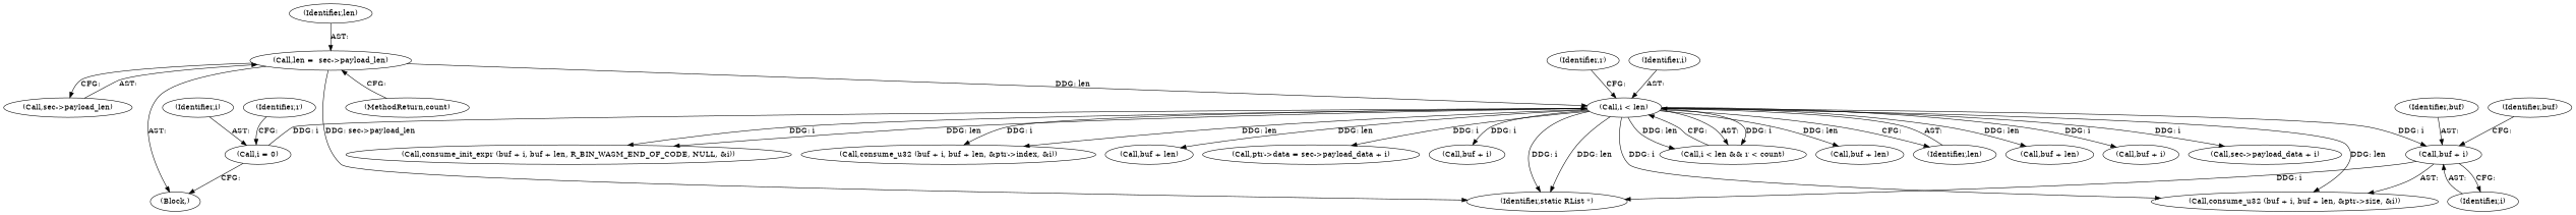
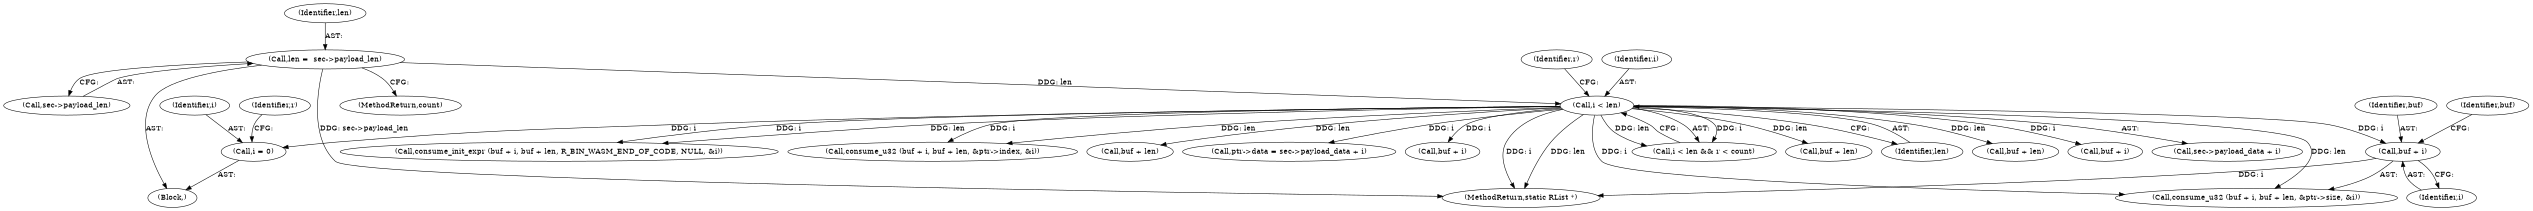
  digraph {
    n1 [label="(Call,buf + i)"]
-   n2 [label="(Identifier,static RList *)"]
+   n2 [label="(MethodReturn,static RList *)"]
    n3 [label="(Identifier,i)"]
    n4 [label="(Call,consume_u32 (buf + i, buf + len, &ptr->size, &i))"]
    n5 [label="(Call,i < len)"]
    n6 [label="(Call,consume_init_expr (buf + i, buf + len, R_BIN_WASM_END_OF_CODE, NULL, &i))"]
    n7 [label="(Call,buf + len)"]
    n8 [label="(Identifier,len)"]
    n9 [label="(Call,buf + len)"]
    n10 [label="(Call,buf + i)"]
    n11 [label="(Call,sec->payload_data + i)"]
    n12 [label="(Call,i < len && r < count)"]
    n13 [label="(Call,consume_u32 (buf + i, buf + len, &ptr->index, &i))"]
    n14 [label="(Call,buf + len)"]
    n15 [label="(Call,ptr->data = sec->payload_data + i)"]
    n16 [label="(Call,buf + i)"]
    n17 [label="(Call,i = 0)"]
    n18 [label="(Block,)"]
    n19 [label="(Call,len =  sec->payload_len)"]
    n20 [label="(Call,sec->payload_len)"]
    n21 [label="(MethodReturn,count)"]
    n22 [label="(Identifier,buf)"]
    n23 [label="(Identifier,r)"]
    n24 [label="(Identifier,i)"]
    n25 [label="(Identifier,buf)"]
    n26 [label="(Identifier,r)"]
    n27 [label="(Identifier,i)"]
    n28 [label="(Identifier,len)"]
    n1 -> n2 [label="DDG: i"]
    n1 -> n3 [label="CFG: "]
    n1 -> n4 [label="AST: "]
    n3 -> n1 [label="AST: "]
    n5 -> n1 [label="DDG: i"]
    n5 -> n2 [label="DDG: i"]
    n5 -> n2 [label="DDG: len"]
    n5 -> n4 [label="DDG: i"]
    n5 -> n4 [label="DDG: len"]
    n5 -> n6 [label="DDG: i"]
    n5 -> n6 [label="DDG: len"]
    n5 -> n7 [label="DDG: len"]
    n5 -> n8 [label="CFG: "]
    n5 -> n9 [label="DDG: len"]
    n5 -> n10 [label="DDG: i"]
-   n5 -> n11 [label="DDG: i"]
+   n5 -> n11 [label="AST: "]
    n5 -> n12 [label="AST: "]
    n5 -> n12 [label="DDG: i"]
    n5 -> n12 [label="DDG: len"]
    n5 -> n13 [label="DDG: i"]
    n5 -> n13 [label="DDG: len"]
    n5 -> n14 [label="DDG: len"]
    n5 -> n15 [label="DDG: i"]
    n5 -> n16 [label="DDG: i"]
    n8 -> n5 [label="AST: "]
    n12 -> n5 [label="CFG: "]
-   n17 -> n5 [label="DDG: i"]
-   n17 -> n18 [label="CFG: "]
+   n5 -> n17 [label="DDG: i"]
+   n17 -> n18 [label="AST: "]
    n19 -> n2 [label="DDG: sec->payload_len"]
    n19 -> n5 [label="DDG: len"]
    n19 -> n18 [label="AST: "]
    n19 -> n20 [label="CFG: "]
    n20 -> n19 [label="AST: "]
-   n21 -> n19 [label="CFG: "]
+   n19 -> n21 [label="CFG: "]
    n22 -> n1 [label="CFG: "]
    n23 -> n17 [label="CFG: "]
    n24 -> n5 [label="AST: "]
    n25 -> n1 [label="AST: "]
    n26 -> n5 [label="CFG: "]
    n27 -> n17 [label="AST: "]
    n28 -> n19 [label="AST: "]
  }
